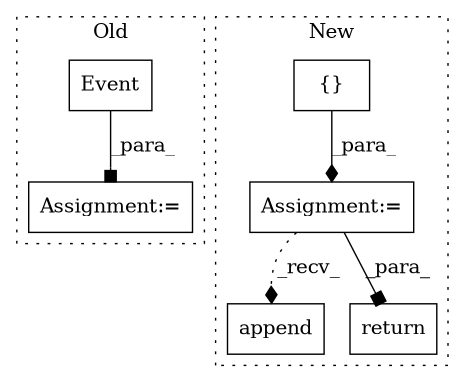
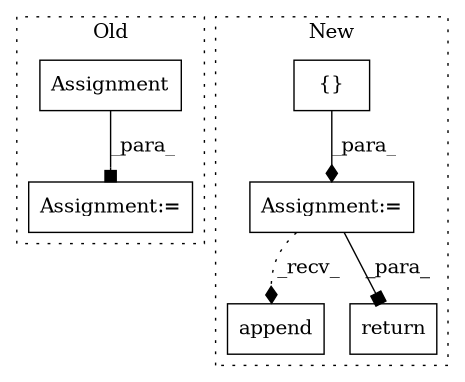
  digraph {
    node [a=32 l=1 shape=box]
    edge [style=solid arrowhead=box]
-   n1 [l="6,1" label=Event s="4500,4520"]
+   n1 [l="6,1" label=Assignment s="4500,4520"]
    n2 [a=7 label="Assignment:=" s=4499]
    n3 [l="7,1" label=append s="4113,4125"]
    n4 [a=4 l=2 label="{}" s=3930]
    n5 [a=7 label="Assignment:=" s=3920]
    n6 [a=41 l=7 label=return s=4532]
    subgraph cluster_1 {
      label=Old
      style=dotted
      n1
      n2
    }
    subgraph cluster_2 {
      label=New
      style=dotted
      n3
      n4
      n5
      n6
    }
    n1 -> n2 [label=_para_]
    n4 -> n5 [label=_para_ arrowhead=diamond]
    n5 -> n3 [label=_recv_ style=dotted arrowhead=diamond]
    n5 -> n6 [label=_para_]
  }
